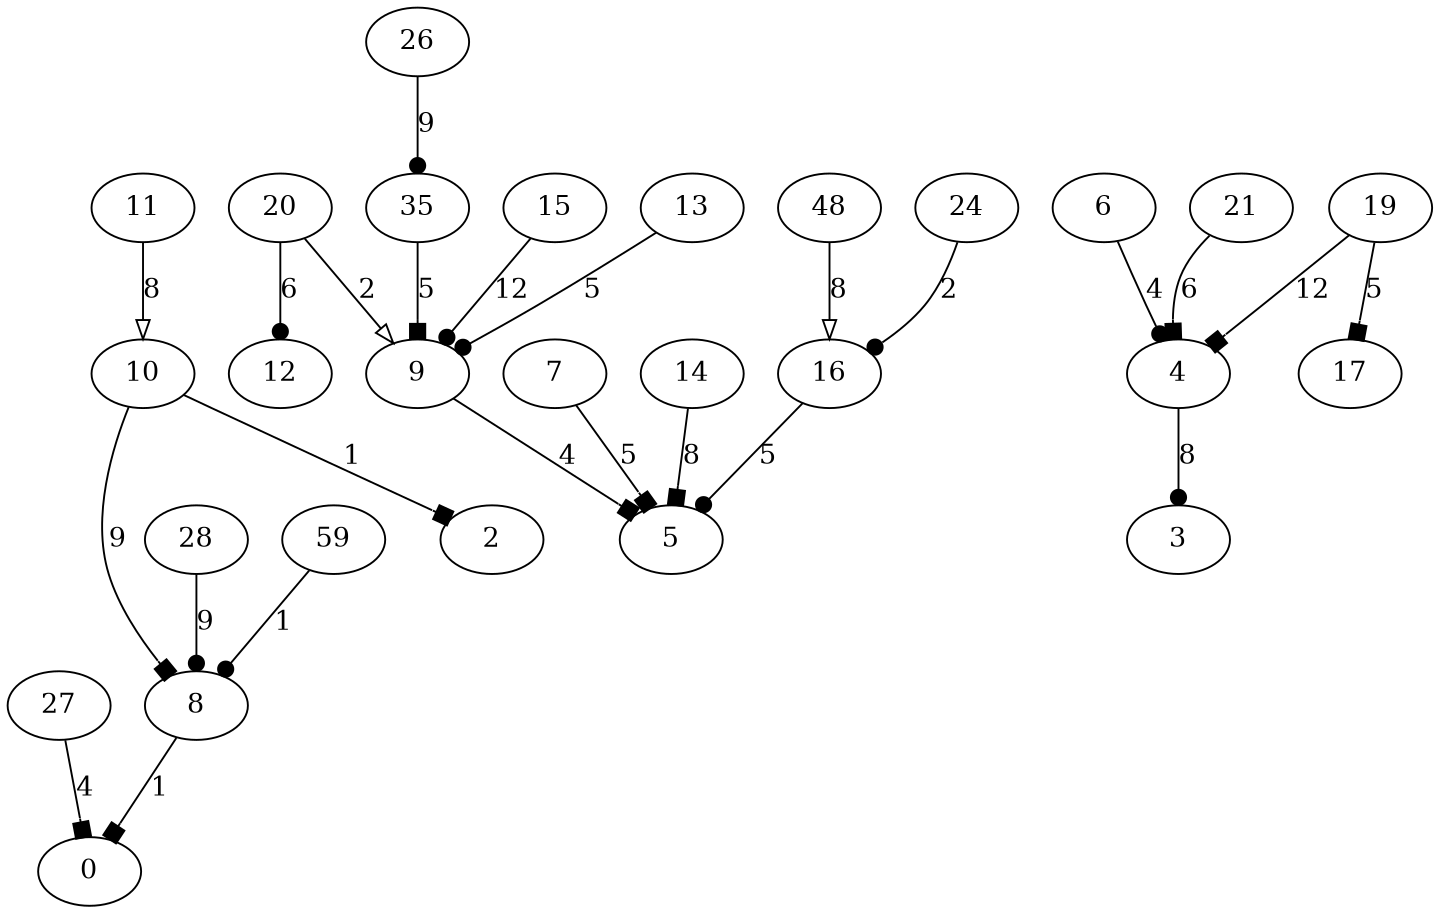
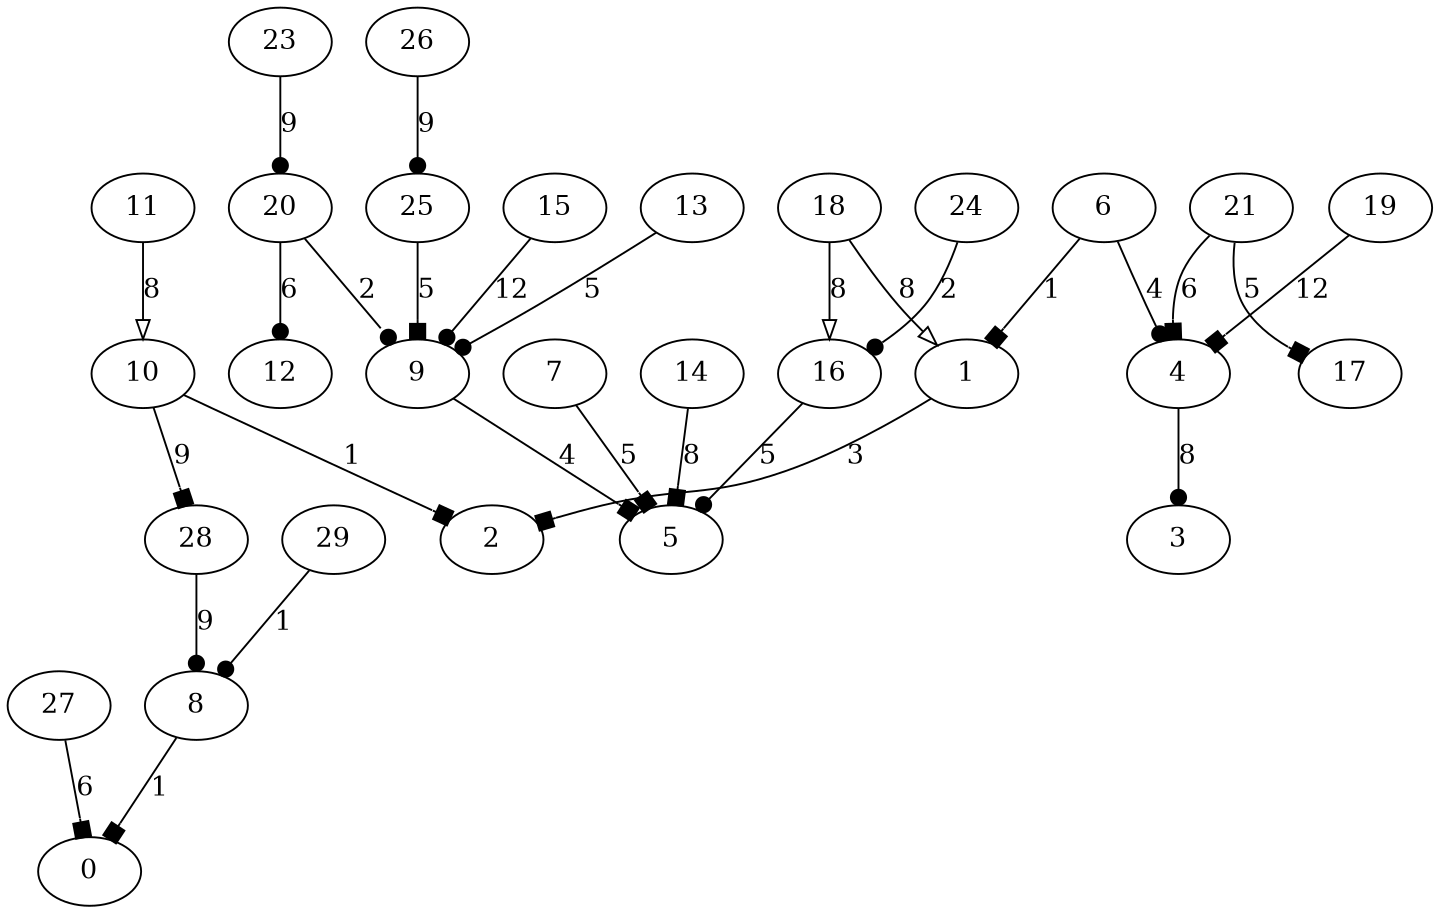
  digraph {
    edge [arrowhead=box]
    6
+   1
    4
    2
    3
    8
    0
    10
-   29 [label=59]
+   29
    20
    9
    12
    5
    24
    16
    7
    13
    21
    17
-   25 [label=35]
+   25
    27
    11
-   18 [label=48]
+   18
    14
+   23
    26
    28
    15
    19
+   6 -> 1 [label=1]
    6 -> 4 [arrowhead=dot label=4]
+   1 -> 2 [label=3]
    4 -> 3 [arrowhead=dot label=8]
    8 -> 0 [label=1]
    10 -> 2 [label=1]
-   10 -> 8 [label=9]
+   10 -> 28 [label=9]
    29 -> 8 [arrowhead=dot label=1]
-   20 -> 9 [arrowhead=onormal label=2]
+   20 -> 9 [arrowhead=dot label=2]
    20 -> 12 [arrowhead=dot label=6]
    9 -> 5 [label=4]
    24 -> 16 [arrowhead=dot label=2]
    16 -> 5 [arrowhead=dot label=5]
    7 -> 5 [label=5]
    13 -> 9 [arrowhead=dot label=5]
    21 -> 4 [label=6]
-   19 -> 17 [label=5]
+   21 -> 17 [label=5]
    25 -> 9 [label=5]
-   27 -> 0 [label=4]
+   27 -> 0 [label=6]
    11 -> 10 [arrowhead=onormal label=8]
+   18 -> 1 [arrowhead=onormal label=8]
    18 -> 16 [arrowhead=onormal label=8]
    14 -> 5 [label=8]
+   23 -> 20 [arrowhead=dot label=9]
    26 -> 25 [arrowhead=dot label=9]
    28 -> 8 [arrowhead=dot label=9]
    15 -> 9 [arrowhead=dot label=12]
    19 -> 4 [label=12]
  }
